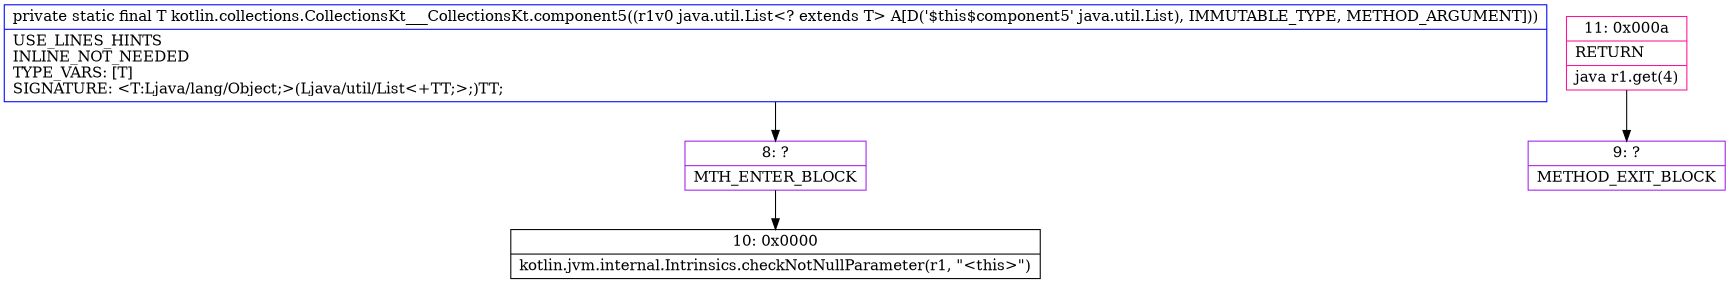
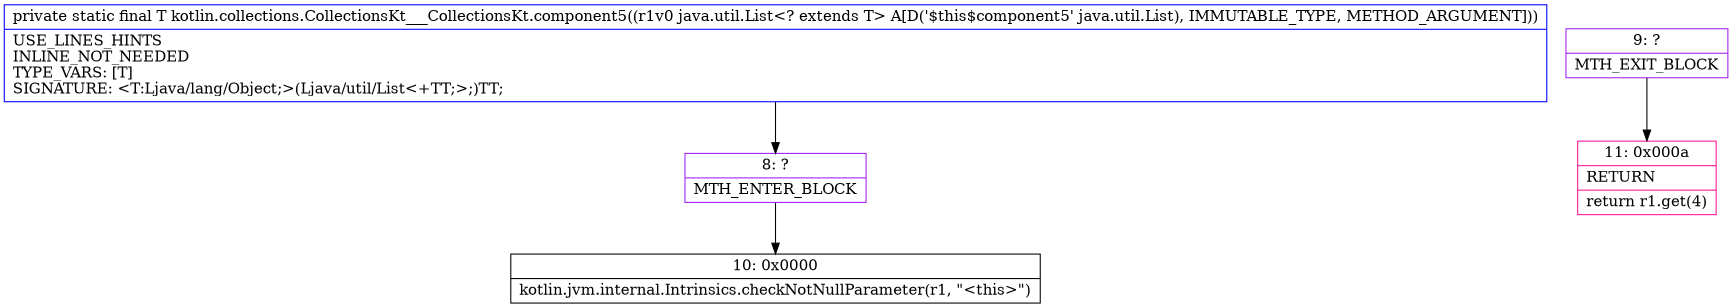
  digraph {
    node [color=purple shape=record]
    edge [style=solid]
    n1 [label="{8\:\ ?|MTH_ENTER_BLOCK\l}"]
    n2 [color=black label="{10\:\ 0x0000|kotlin.jvm.internal.Intrinsics.checkNotNullParameter(r1, \"\<this\>\")\l}"]
-   n3 [color=deeppink label="{11\:\ 0x000a|RETURN\l|java r1.get(4)\l}"]
-   n4 [label="{9\:\ ?|METHOD_EXIT_BLOCK\l}"]
+   n3 [color=deeppink label="{11\:\ 0x000a|RETURN\l|return r1.get(4)\l}"]
+   n4 [label="{9\:\ ?|MTH_EXIT_BLOCK\l}"]
    n5 [color=blue label="{private static final T kotlin.collections.CollectionsKt___CollectionsKt.component5((r1v0 java.util.List\<? extends T\> A[D('$this$component5' java.util.List), IMMUTABLE_TYPE, METHOD_ARGUMENT]))  | USE_LINES_HINTS\lINLINE_NOT_NEEDED\lTYPE_VARS: [T]\lSIGNATURE: \<T:Ljava\/lang\/Object;\>(Ljava\/util\/List\<+TT;\>;)TT;\l}"]
    n1 -> n2
-   n3 -> n4
+   n4 -> n3
    n5 -> n1
  }
